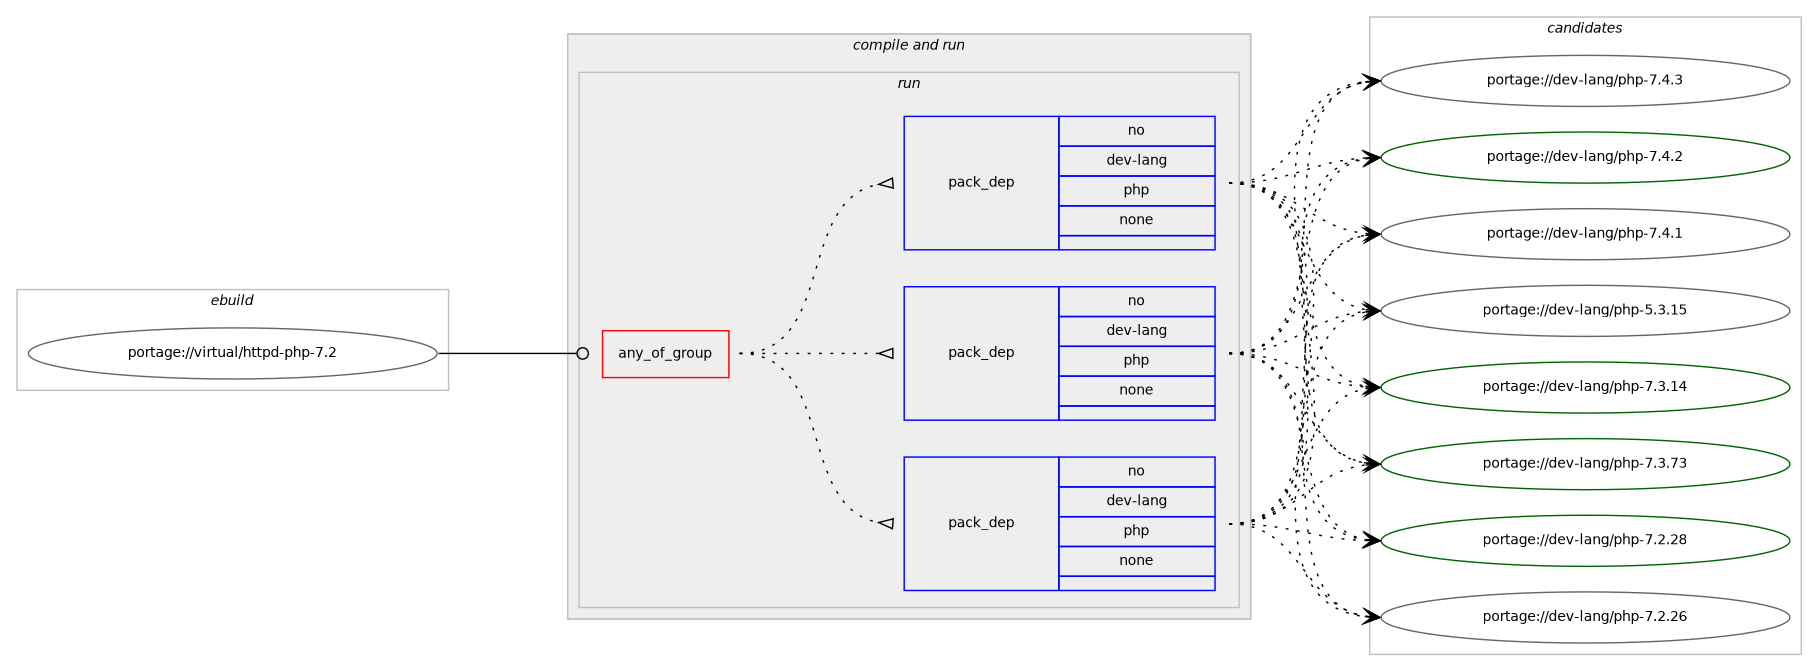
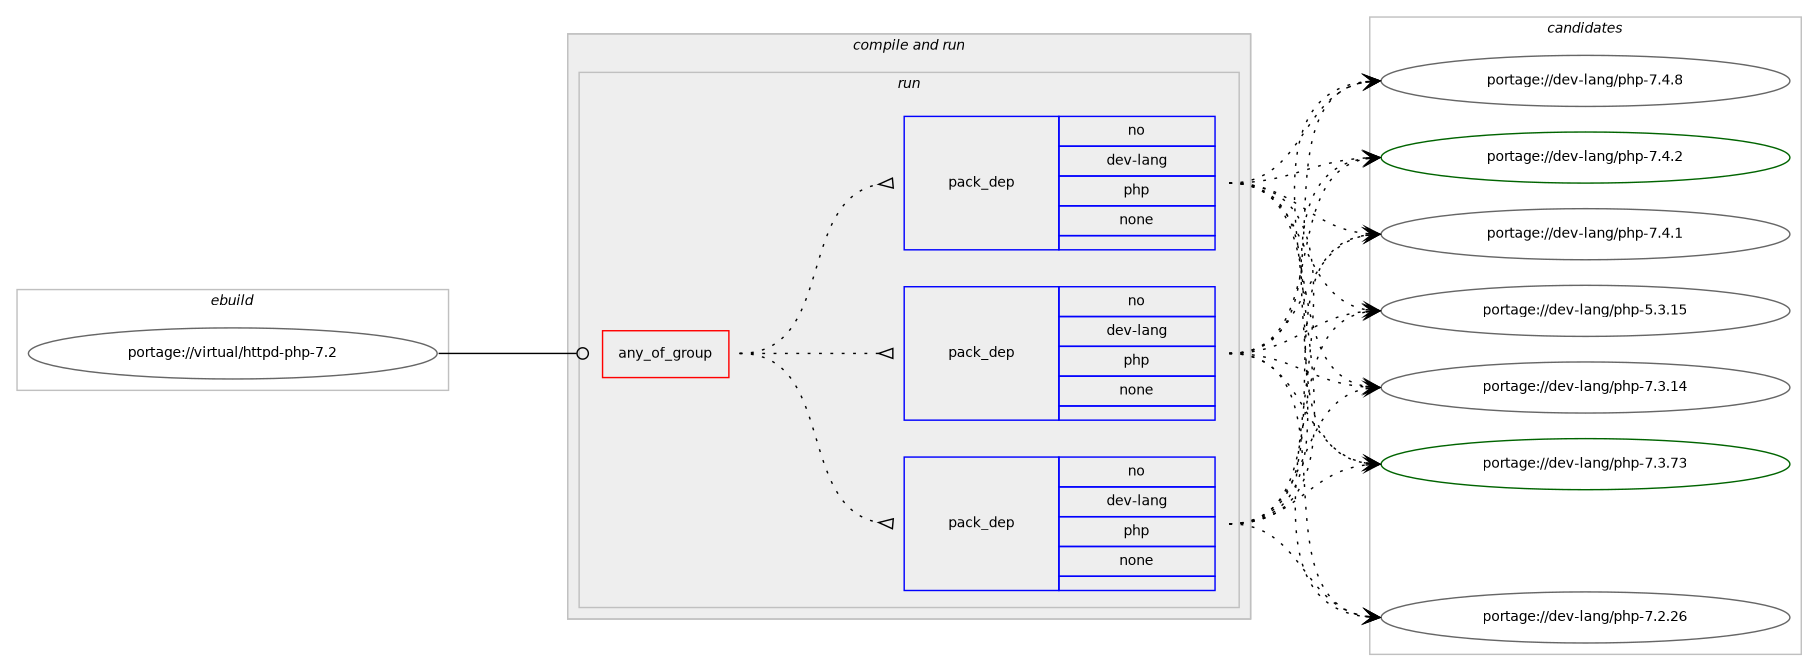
  digraph {
    compound=true
    concentrate=true
    fontname=Helvetica
    fontsize=10
    newrank=true
    rankdir=LR
    ranksep=1.5
    node [color=gray40 fontname=Helvetica fontsize=10]
    edge [arrowhead=vee headport=w style=dotted tailport=e weight=100]
    n1 [label="portage://virtual/httpd-php-7.2" width=4]
    n2 [color=blue label=<<TABLE BORDER="0" CELLBORDER="1" CELLSPACING="0" CELLPADDING="4" WIDTH="220"><TR><TD ROWSPAN="6" CELLPADDING="30">pack_dep</TD></TR><TR><TD WIDTH="110">no</TD></TR><TR><TD>dev-lang</TD></TR><TR><TD>php</TD></TR><TR><TD>none</TD></TR><TR><TD></TD></TR></TABLE>> shape=none]
    n3 [color=blue label=<<TABLE BORDER="0" CELLBORDER="1" CELLSPACING="0" CELLPADDING="4" WIDTH="220"><TR><TD ROWSPAN="6" CELLPADDING="30">pack_dep</TD></TR><TR><TD WIDTH="110">no</TD></TR><TR><TD>dev-lang</TD></TR><TR><TD>php</TD></TR><TR><TD>none</TD></TR><TR><TD></TD></TR></TABLE>> shape=none]
    n4 [color=blue label=<<TABLE BORDER="0" CELLBORDER="1" CELLSPACING="0" CELLPADDING="4" WIDTH="220"><TR><TD ROWSPAN="6" CELLPADDING="30">pack_dep</TD></TR><TR><TD WIDTH="110">no</TD></TR><TR><TD>dev-lang</TD></TR><TR><TD>php</TD></TR><TR><TD>none</TD></TR><TR><TD></TD></TR></TABLE>> shape=none]
    n5 [color=red label=<<TABLE BORDER="0" CELLBORDER="1" CELLSPACING="0" CELLPADDING="4"><TR><TD CELLPADDING="10">any_of_group</TD></TR></TABLE>> shape=none]
-   n6 [label="portage://dev-lang/php-7.4.3" width=4]
+   n6 [label="portage://dev-lang/php-7.4.8" width=4]
    n7 [color=darkgreen label="portage://dev-lang/php-7.4.2" width=4]
    n8 [label="portage://dev-lang/php-7.4.1" width=4]
    n9 [label="portage://dev-lang/php-5.3.15" width=4]
-   n10 [color=darkgreen label="portage://dev-lang/php-7.3.14" width=4]
+   n10 [label="portage://dev-lang/php-7.3.14" width=4]
    n11 [color=darkgreen label="portage://dev-lang/php-7.3.73" width=4]
-   n12 [color=darkgreen label="portage://dev-lang/php-7.2.28" width=4]
    n13 [label="portage://dev-lang/php-7.2.26" width=4]
    subgraph cluster_1 {
      color=gray
      label=<<i>ebuild</i>>
      rank=same
      n1
    }
    subgraph cluster_2 {
      color=gray
      label=<<i>dependencies</i>>
      subgraph cluster_3 {
        color=gray
        fillcolor="#eeeeee"
        label=<<i>compile</i>>
        style=filled
      }
      subgraph cluster_4 {
        color=gray
        fillcolor="#eeeeee"
        label=<<i>compile and run</i>>
        style=filled
      }
      subgraph cluster_5 {
        color=gray
        fillcolor="#eeeeee"
        label=<<i>run</i>>
        style=filled
        subgraph sub_6 {
          color=gray
          fillcolor="#eeeeee"
          label=<<i>run</i>>
          style=filled
          n5
          subgraph sub_7 {
            color=gray
            fillcolor="#eeeeee"
            label=<<i>run</i>>
            style=filled
            n2
          }
          subgraph sub_8 {
            color=gray
            fillcolor="#eeeeee"
            label=<<i>run</i>>
            style=filled
            n3
          }
          subgraph sub_9 {
            color=gray
            fillcolor="#eeeeee"
            label=<<i>run</i>>
            style=filled
            n4
          }
        }
      }
    }
    subgraph cluster_10 {
      color=gray
      label=<<i>candidates</i>>
      rank=same
      subgraph sub_11 {
        color=black
        label=<<i>candidates</i>>
        nodesep=1
        rank=same
        n6
        n7
        n8
        n9
        n10
        n11
-       n12
        n13
      }
      subgraph sub_12 {
        color=black
        label=<<i>candidates</i>>
        nodesep=1
        rank=same
        n6
        n7
        n8
        n9
        n10
        n11
-       n12
        n13
      }
      subgraph sub_13 {
        color=black
        label=<<i>candidates</i>>
        nodesep=1
        rank=same
        n6
        n7
        n8
        n9
        n10
        n11
-       n12
        n13
      }
    }
    n1 -> n5 [arrowhead=odot style=solid weight=20]
    n2 -> n6
    n2 -> n7
    n2 -> n8
    n2 -> n9
    n2 -> n10
    n2 -> n11
-   n2 -> n12
    n2 -> n13
    n3 -> n6
    n3 -> n7
    n3 -> n8
    n3 -> n9
    n3 -> n10
    n3 -> n11
-   n3 -> n12
    n3 -> n13
    n4 -> n6
    n4 -> n7
    n4 -> n8
    n4 -> n9
    n4 -> n10
    n4 -> n11
-   n4 -> n12
    n4 -> n13
    n5 -> n2 [arrowhead=oinv weight=20]
    n5 -> n3 [arrowhead=oinv weight=20]
    n5 -> n4 [arrowhead=oinv weight=20]
  }
